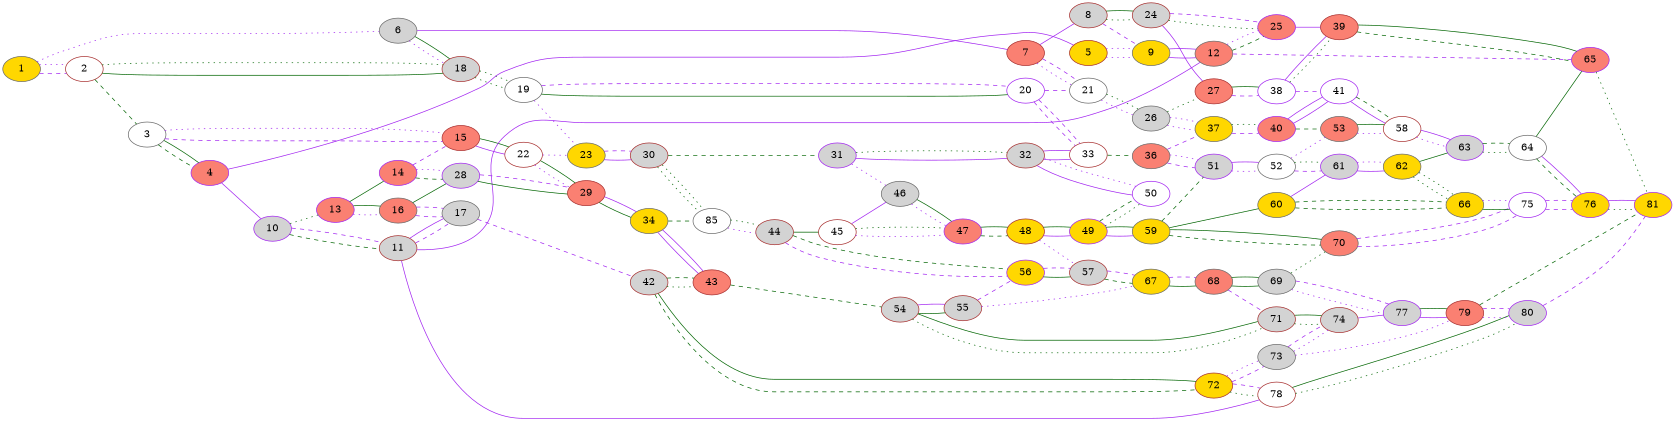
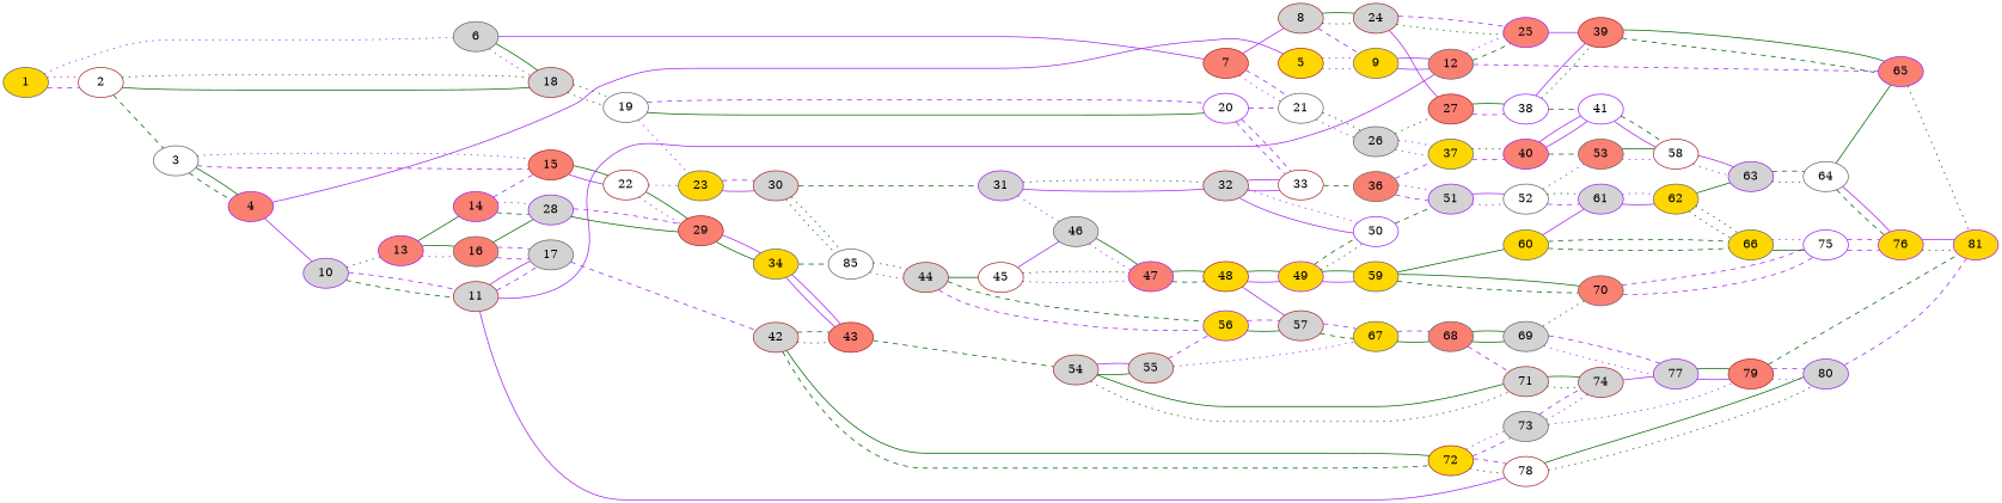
  graph {
    rankdir=LR
    node [color=brown fillcolor=lightgrey style=filled]
    edge [color=purple style=solid]
    1 [color=gray40 fillcolor=gold]
    2 [fillcolor=white]
    6 [color=gray40]
    3 [color=gray40 fillcolor=white]
    18
    7 [fillcolor=salmon]
    4 [color=purple fillcolor=salmon]
    15 [fillcolor=salmon]
    19 [color=gray40 fillcolor=white]
    5 [fillcolor=gold]
    10 [color=purple]
    22 [fillcolor=white]
    9 [color=gray40 fillcolor=gold]
    11
    13 [color=purple fillcolor=salmon]
    12 [color=gray40 fillcolor=salmon]
    8
    21 [color=gray40 fillcolor=white]
    24
    26 [color=gray40]
    25 [color=purple fillcolor=salmon]
    27 [fillcolor=salmon]
    65 [color=purple fillcolor=salmon]
    17 [color=gray40]
    78 [fillcolor=white]
    14 [color=purple fillcolor=salmon]
    16 [color=gray40 fillcolor=salmon]
    42
    80 [color=purple]
    39 [fillcolor=salmon]
    81 [color=purple fillcolor=gold]
    28 [color=purple]
    29 [fillcolor=salmon]
    23 [color=gray40 fillcolor=gold]
    43 [fillcolor=salmon]
    72 [fillcolor=gold]
    20 [color=purple fillcolor=white]
    33 [fillcolor=white]
    30
    36 [color=gray40 fillcolor=salmon]
    37 [color=gray40 fillcolor=gold]
    34 [color=gray40 fillcolor=gold]
    31 [color=purple]
    n44 [color=gray40 fillcolor=white label=85]
    38 [color=purple fillcolor=white]
    40 [color=purple fillcolor=salmon]
    41 [color=purple fillcolor=white]
    32
    46 [color=gray40]
    44
    50 [color=purple fillcolor=white]
    47 [color=purple fillcolor=salmon]
    51 [color=purple]
    54
    45 [fillcolor=white]
    56 [color=purple fillcolor=gold]
    52 [color=gray40 fillcolor=white]
    53 [color=gray40 fillcolor=salmon]
    58 [fillcolor=white]
    63 [color=purple]
    73 [color=gray40]
    55
    71
    57
    48 [fillcolor=gold]
    49 [color=purple fillcolor=gold]
    59 [color=gray40 fillcolor=gold]
    67 [color=gray40 fillcolor=gold]
    60 [color=gray40 fillcolor=gold]
    70 [color=gray40 fillcolor=salmon]
    61 [color=purple]
    62 [color=gray40 fillcolor=gold]
    74
    68 [color=gray40 fillcolor=salmon]
    64 [color=gray40 fillcolor=white]
    66 [color=gray40 fillcolor=gold]
    75 [color=purple fillcolor=white]
    76 [color=purple fillcolor=gold]
    69 [color=gray40]
    77 [color=purple]
    79 [fillcolor=salmon]
    1 -- 2 [style=dashed]
    1 -- 2 [style=dotted]
    1 -- 6 [style=dotted]
    2 -- 3 [color=darkgreen style=dashed]
    2 -- 18 [color=darkgreen]
    2 -- 18 [color=darkgreen style=dotted]
    6 -- 18 [style=dotted]
    6 -- 18 [color=darkgreen]
    6 -- 7
    3 -- 4 [color=darkgreen style=dashed]
    3 -- 4 [color=darkgreen]
    3 -- 15 [style=dashed]
    3 -- 15 [style=dotted]
    18 -- 19 [color=darkgreen style=dotted]
    18 -- 19 [color=darkgreen style=dotted]
    7 -- 8
    7 -- 21 [style=dotted]
    7 -- 21 [style=dashed]
    4 -- 5
    4 -- 10
    15 -- 22
    15 -- 22 [color=darkgreen]
    19 -- 23 [style=dotted]
    19 -- 20 [color=darkgreen]
    19 -- 20 [style=dashed]
    5 -- 9 [style=dotted]
    5 -- 9 [style=dotted]
    10 -- 11 [color=darkgreen style=dashed]
    10 -- 11 [style=dashed]
    10 -- 13 [color=darkgreen style=dotted]
    22 -- 29 [style=dotted]
    22 -- 29 [color=darkgreen]
    22 -- 23 [style=dotted]
    9 -- 12
    9 -- 12
    11 -- 12
    11 -- 17 [style=dashed]
    11 -- 17
    11 -- 78
    13 -- 14 [color=darkgreen]
    13 -- 16 [style=dotted]
    13 -- 16 [color=darkgreen]
    12 -- 25 [color=darkgreen style=dashed]
    12 -- 25 [style=dotted]
    12 -- 65 [style=dashed]
    8 -- 9 [style=dashed]
    8 -- 24 [color=darkgreen style=dotted]
    8 -- 24 [color=darkgreen]
    21 -- 26 [style=dotted]
    21 -- 26 [color=darkgreen style=dotted]
    24 -- 25 [color=darkgreen style=dotted]
    24 -- 25 [style=dashed]
    24 -- 27
    26 -- 27 [color=darkgreen style=dotted]
    26 -- 37 [style=dotted]
    26 -- 37 [style=dotted]
    25 -- 39
    27 -- 38 [style=dashed]
    27 -- 38 [color=darkgreen]
    65 -- 81 [color=darkgreen style=dotted]
    17 -- 42 [style=dashed]
    78 -- 80 [color=darkgreen style=dotted]
    78 -- 80 [color=darkgreen]
    14 -- 15 [style=dashed]
    14 -- 28 [color=darkgreen style=dashed]
    14 -- 28 [style=dotted]
    16 -- 17 [style=dashed]
    16 -- 17 [style=dashed]
    16 -- 28 [color=darkgreen]
    42 -- 43 [color=darkgreen style=dotted]
    42 -- 43 [color=darkgreen style=dashed]
    42 -- 72 [color=darkgreen style=dashed]
    42 -- 72 [color=darkgreen]
    80 -- 81 [style=dashed]
    39 -- 65 [color=darkgreen style=dashed]
    39 -- 65 [color=darkgreen]
    28 -- 29 [color=darkgreen]
    28 -- 29 [style=dashed]
    29 -- 34 [color=darkgreen]
    29 -- 34
    23 -- 30
    23 -- 30 [style=dashed]
    43 -- 54 [color=darkgreen style=dashed]
    72 -- 78 [color=darkgreen style=dotted]
    72 -- 78 [style=dashed]
    72 -- 73 [style=dashed]
    72 -- 73 [style=dotted]
    20 -- 21 [style=dashed]
    20 -- 33 [style=dashed]
    20 -- 33 [style=dashed]
    33 -- 36 [color=darkgreen style=dashed]
    30 -- 31 [color=darkgreen style=dashed]
    30 -- n44 [color=darkgreen style=dotted]
    30 -- n44 [color=darkgreen style=dotted]
    36 -- 37 [style=dashed]
    36 -- 51 [style=dashed]
    36 -- 51 [style=dotted]
    37 -- 40 [style=dashed]
    37 -- 40 [color=darkgreen style=dotted]
    34 -- 43
    34 -- 43
    34 -- n44 [color=darkgreen style=dashed]
    31 -- 32
    31 -- 32 [color=darkgreen style=dotted]
    31 -- 46 [style=dotted]
    n44 -- 44 [style=dotted]
    n44 -- 44 [color=darkgreen style=dotted]
    38 -- 39 [color=darkgreen style=dotted]
    38 -- 39
-   38 -- 41 [style=dashed]
+   38 -- 41 [color=darkgreen style=dashed]
    40 -- 41
    40 -- 41
    40 -- 53 [color=darkgreen style=dashed]
    41 -- 58
    41 -- 58 [color=darkgreen style=dashed]
    32 -- 33
    32 -- 33
    32 -- 50
    32 -- 50 [style=dotted]
    46 -- 47 [style=dotted]
    46 -- 47 [color=darkgreen]
    44 -- 45 [color=darkgreen]
    44 -- 56 [style=dashed]
    44 -- 56 [color=darkgreen style=dashed]
-   59 -- 51 [color=darkgreen style=dashed]
+   50 -- 51 [color=darkgreen style=dashed]
    47 -- 48 [color=darkgreen style=dashed]
    47 -- 48 [color=darkgreen]
    51 -- 52 [style=dotted]
    51 -- 52
    54 -- 55 [color=darkgreen]
    54 -- 55
    54 -- 71 [color=darkgreen style=dotted]
    54 -- 71 [color=darkgreen]
    45 -- 46
    45 -- 47 [style=dotted]
    45 -- 47 [color=darkgreen style=dotted]
    56 -- 57 [color=darkgreen]
    56 -- 57 [style=dashed]
    52 -- 53 [style=dotted]
    52 -- 61 [style=dashed]
    52 -- 61 [color=darkgreen style=dotted]
    53 -- 58 [style=dotted]
    53 -- 58 [color=darkgreen]
    58 -- 63 [style=dotted]
    58 -- 63
    63 -- 64 [color=darkgreen style=dotted]
    63 -- 64 [color=darkgreen style=dashed]
    73 -- 74 [style=dotted]
    73 -- 74 [style=dashed]
    73 -- 79 [style=dotted]
    55 -- 56 [style=dashed]
    55 -- 67 [style=dotted]
    71 -- 74 [color=darkgreen style=dotted]
    71 -- 74 [color=darkgreen]
    57 -- 67 [color=darkgreen style=dashed]
    57 -- 67 [style=dashed]
-   48 -- 57 [style=dotted]
+   48 -- 57
    48 -- 49
    48 -- 49 [color=darkgreen]
    49 -- 50 [color=darkgreen style=dotted]
    49 -- 50 [color=darkgreen style=dashed]
    49 -- 59
    49 -- 59 [color=darkgreen]
    59 -- 60 [color=darkgreen]
    59 -- 70 [color=darkgreen style=dashed]
    59 -- 70 [color=darkgreen]
    67 -- 68 [color=darkgreen]
    67 -- 68 [style=dashed]
    60 -- 61
    60 -- 66 [color=darkgreen style=dashed]
    60 -- 66 [color=darkgreen style=dashed]
    70 -- 75 [style=dashed]
    70 -- 75 [style=dashed]
    61 -- 62
    61 -- 62 [style=dotted]
    62 -- 63 [color=darkgreen]
    62 -- 66 [color=darkgreen style=dotted]
    62 -- 66 [color=darkgreen style=dotted]
    74 -- 77
    68 -- 71 [style=dashed]
    68 -- 69 [color=darkgreen]
    68 -- 69 [color=darkgreen]
    64 -- 65 [color=darkgreen]
    64 -- 76 [color=darkgreen style=dashed]
    64 -- 76
    66 -- 75 [color=darkgreen]
    66 -- 75 [style=dotted]
    75 -- 76 [style=dashed]
    75 -- 76 [style=dashed]
    76 -- 81 [color=darkgreen style=dotted]
    76 -- 81
    69 -- 70 [color=darkgreen style=dotted]
    69 -- 77 [style=dotted]
    69 -- 77 [style=dashed]
    77 -- 79
    77 -- 79 [color=darkgreen]
    79 -- 80 [style=dotted]
    79 -- 80 [style=dashed]
    79 -- 81 [color=darkgreen style=dashed]
  }
